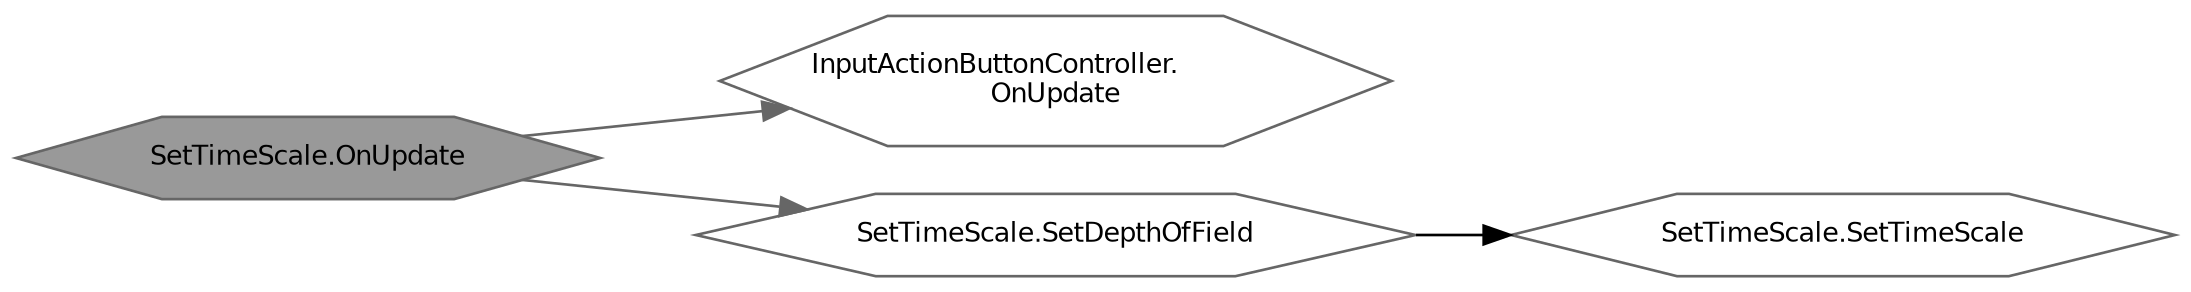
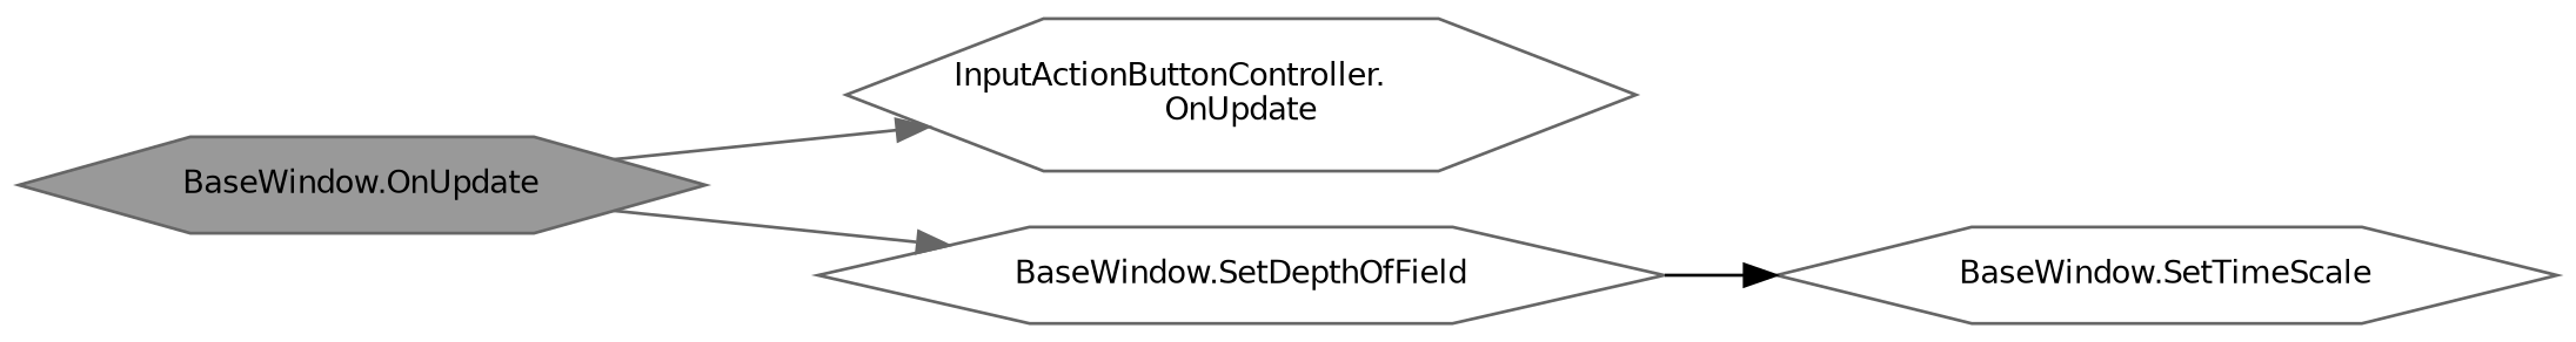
  digraph {
    rankdir=LR
    node [color=grey40 fillcolor=white fontname=Helvetica fontsize=10 shape=hexagon style=filled]
    edge [color=gray40 fontname=Helvetica fontsize=10 labelfontname=Helvetica labelfontsize=10 style=solid]
-   n1 [color=gray40 fillcolor=grey60 fontcolor=black height=0.2 label="SetTimeScale.OnUpdate" width=0.4]
+   n1 [color=gray40 fillcolor=grey60 fontcolor=black height=0.2 label="BaseWindow.OnUpdate" width=0.4]
    n2 [height=0.2 label="InputActionButtonController.\lOnUpdate" width=0.4]
-   n3 [height=0.2 label="SetTimeScale.SetDepthOfField" width=0.4]
-   n4 [height=0.2 label="SetTimeScale.SetTimeScale" width=0.4]
+   n3 [height=0.2 label="BaseWindow.SetDepthOfField" width=0.4]
+   n4 [height=0.2 label="BaseWindow.SetTimeScale" width=0.4]
    n1 -> n2
    n1 -> n3
    n3 -> n4 [color=black]
  }
